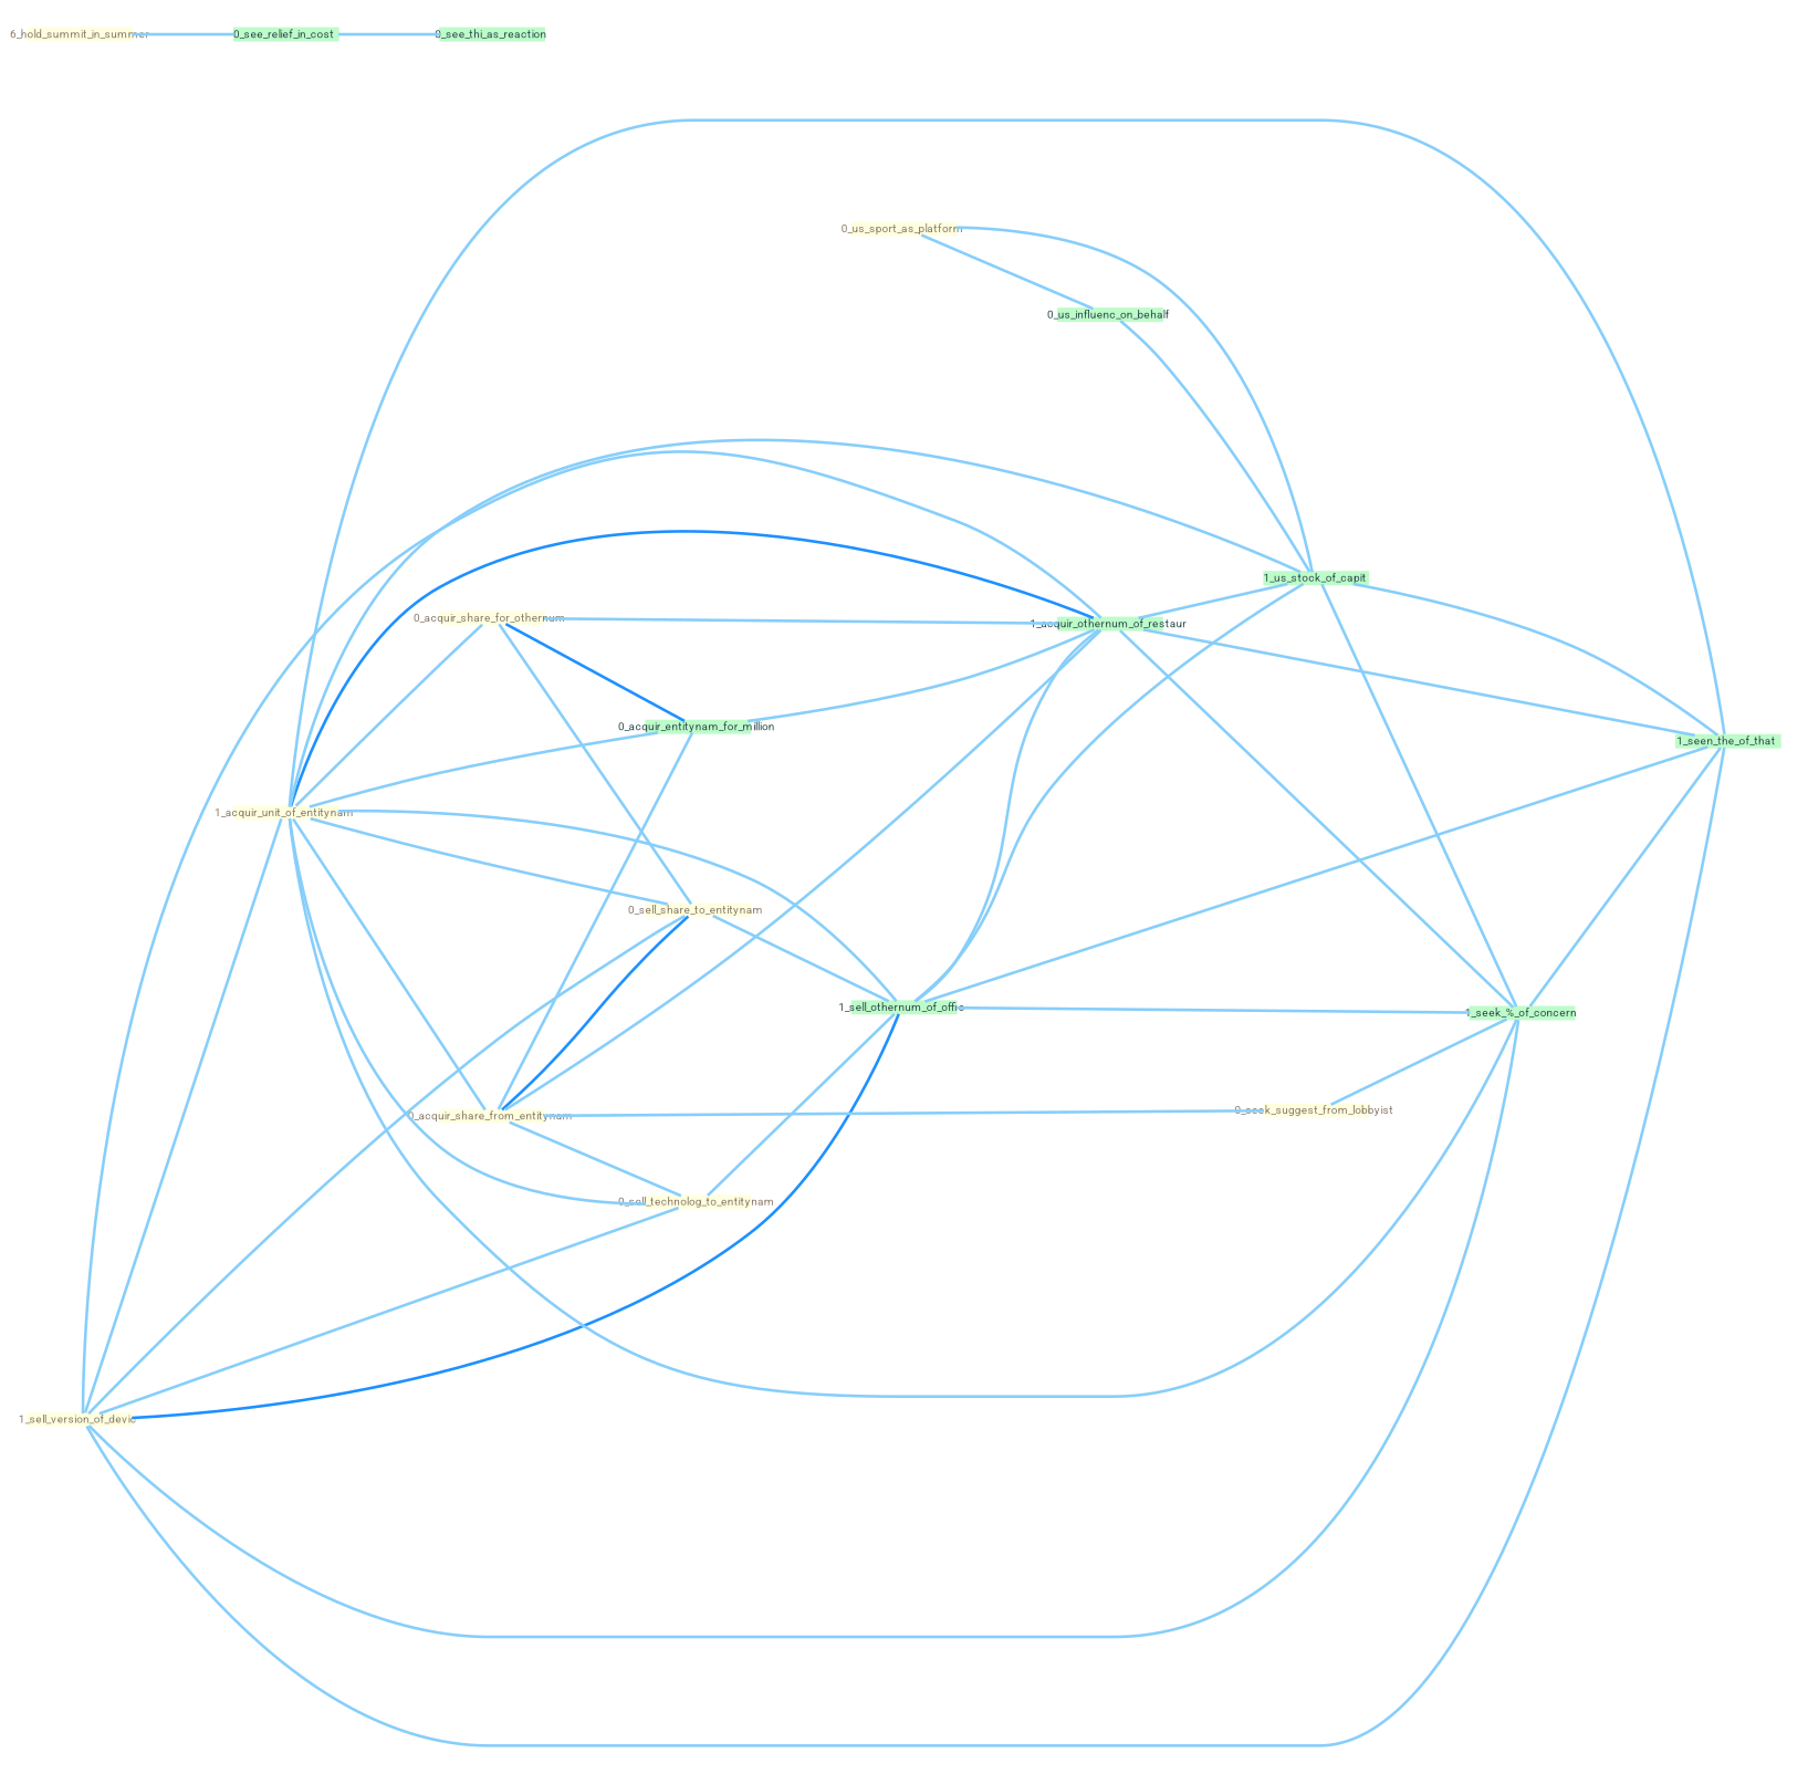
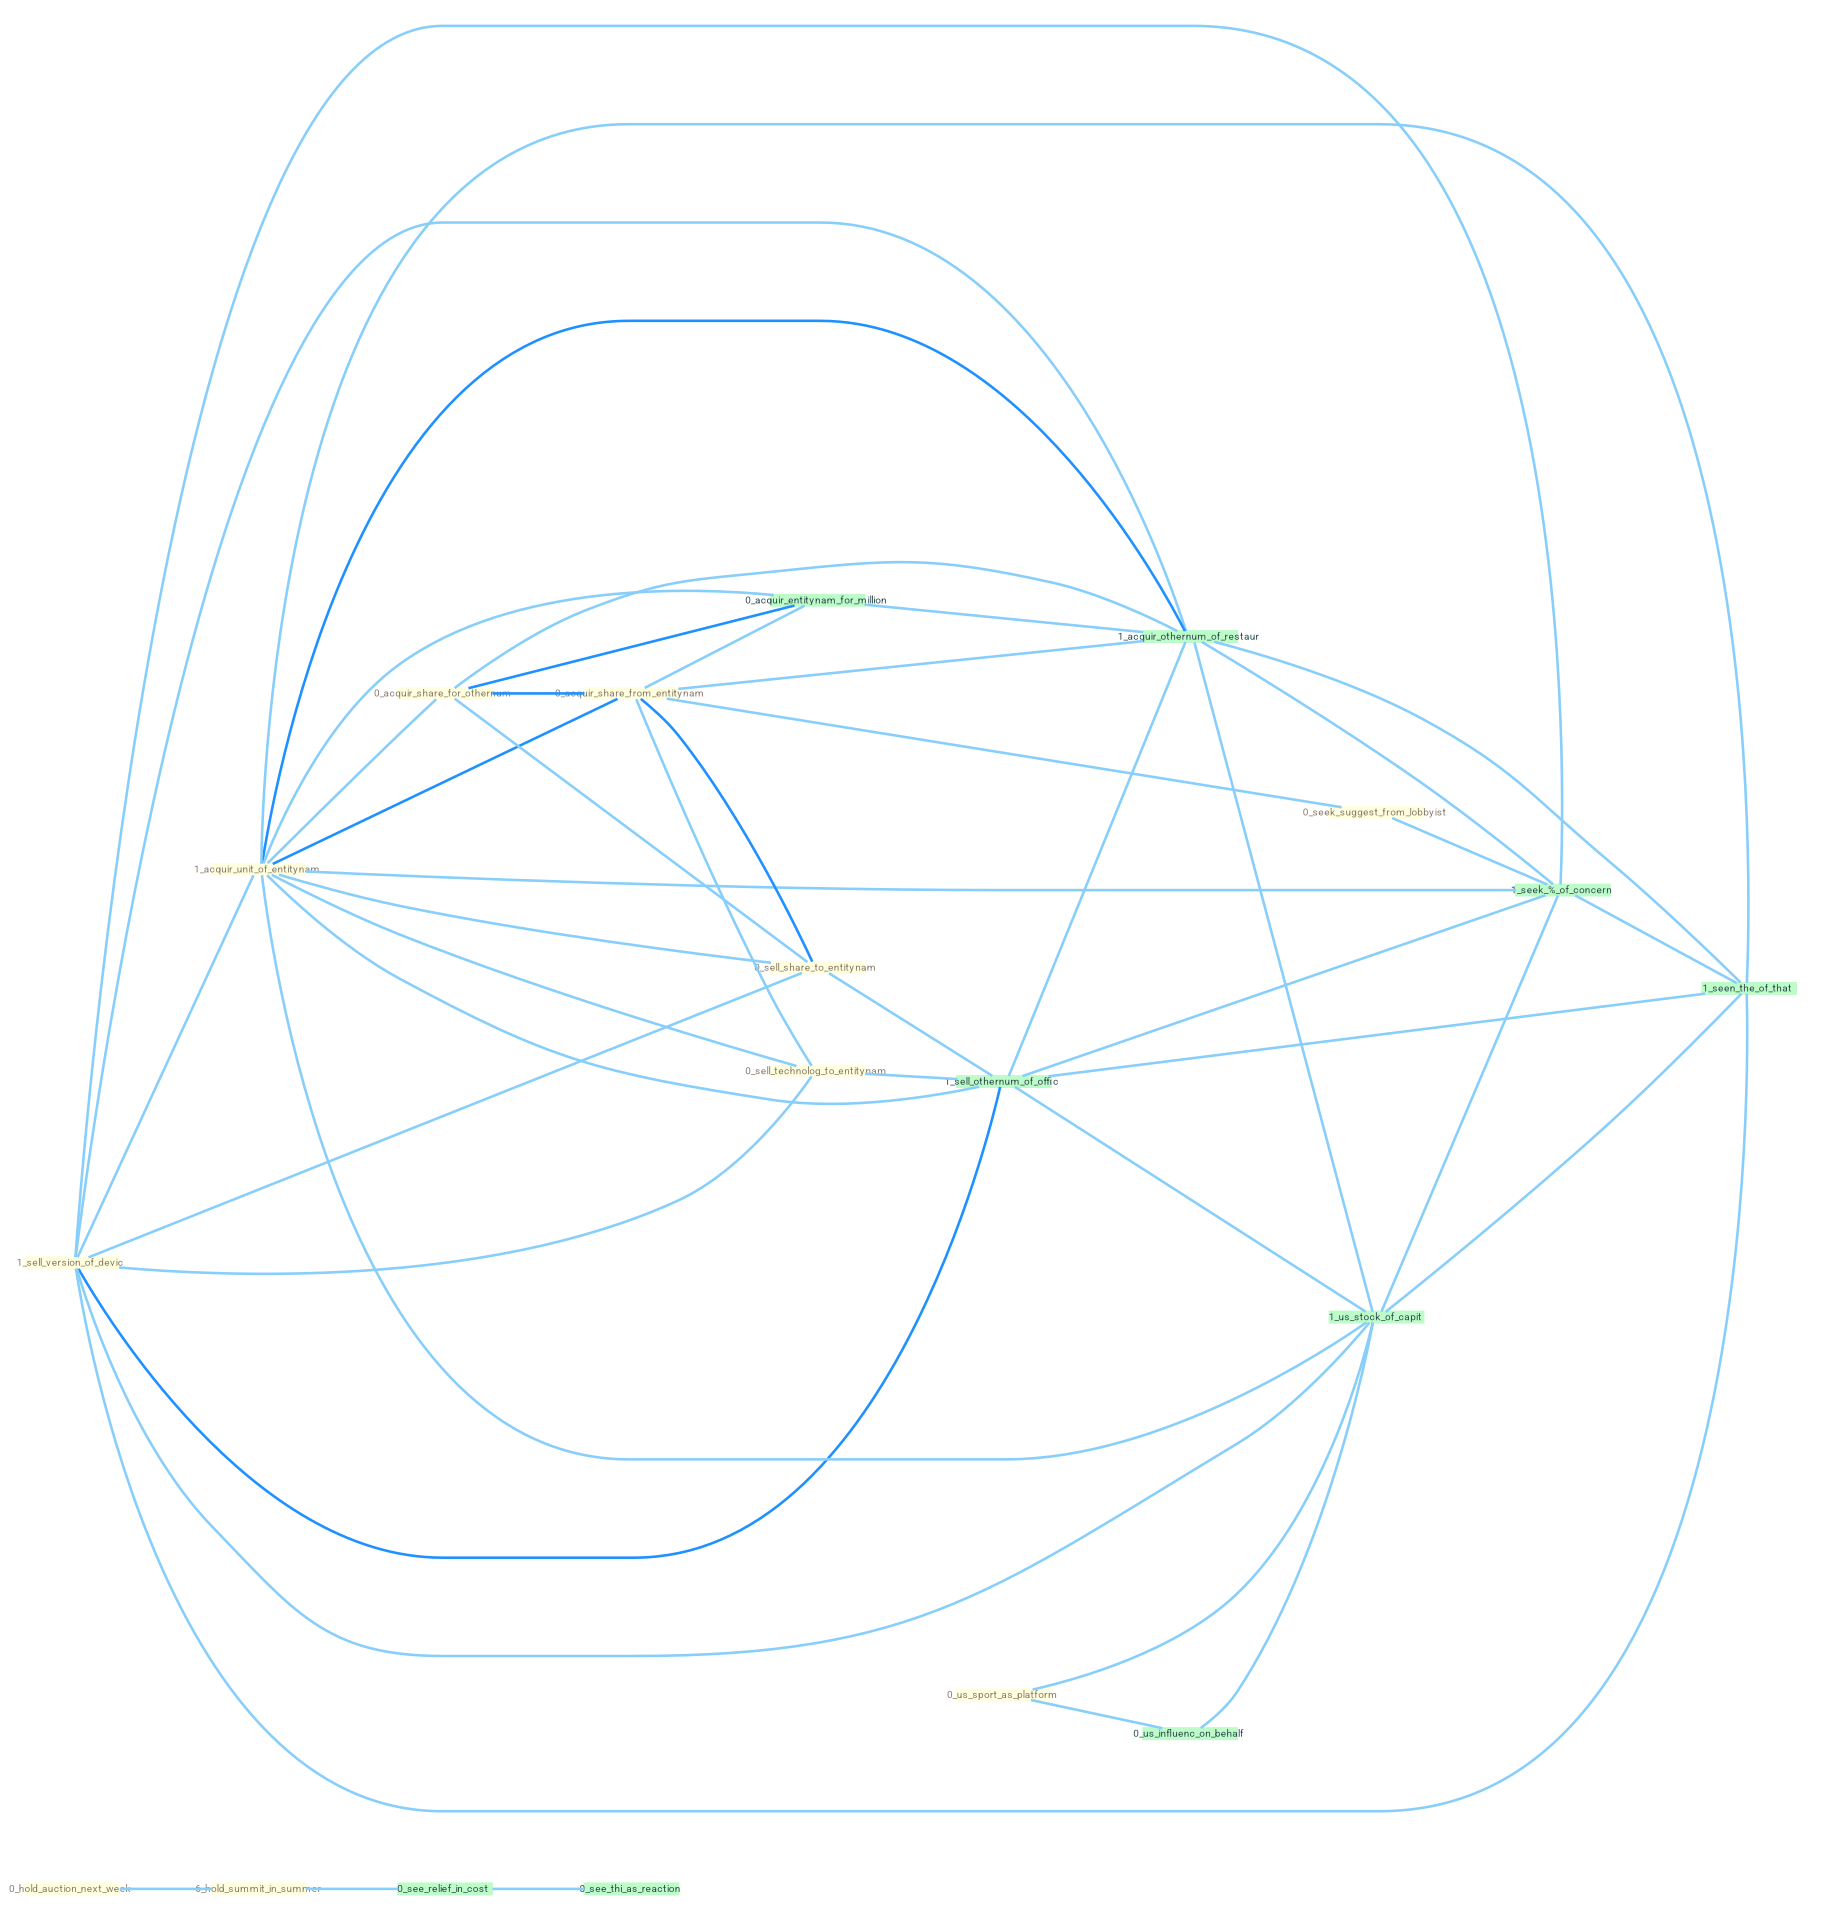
  graph {
    fontname=Roboto
    rankdir=LR
    node [color="#ffffe0" fixedsize=true fontcolor="#8b7d6b" fontname=Roboto fontsize=4 shape=polygon style=filled]
    edge [color="#87cefa" fontname=Roboto w=1]
+   "0_hold_auction_next_week " [height=.06 width=.5]
    "1_sell_version_of_devic " [height=.06 width=.5]
    n3 [height=.06 label="6_hold_summit_in_summer" width=.5]
    "1_acquir_unit_of_entitynam " [height=.06 width=.5]
    "0_acquir_share_for_othernum " [height=.06 width=.5]
    "0_acquir_share_from_entitynam " [height=.06 width=.5]
    "0_sell_technolog_to_entitynam " [height=.06 width=.5]
    "0_us_sport_as_platform " [height=.06 width=.5]
    "0_seek_suggest_from_lobbyist " [height=.06 width=.5]
    "0_sell_share_to_entitynam " [height=.06 width=.5]
    "1_sell_othernum_of_offic " [color="#BDFCC9" fontcolor="#2f4f4f" height=.06 width=.5]
    "1_acquir_othernum_of_restaur " [color="#BDFCC9" fontcolor="#2f4f4f" height=.06 width=.5]
    "1_us_stock_of_capit " [color="#BDFCC9" fontcolor="#2f4f4f" height=.06 width=.5]
    "1_seek_%_of_concern " [color="#BDFCC9" fontcolor="#2f4f4f" height=.06 width=.5]
    "1_seen_the_of_that " [color="#BDFCC9" fontcolor="#2f4f4f" height=.06 width=.5]
    "0_see_relief_in_cost " [color="#BDFCC9" fontcolor="#2f4f4f" height=.06 width=.5]
    "0_acquir_entitynam_for_million " [color="#BDFCC9" fontcolor="#2f4f4f" height=.06 width=.5]
    "0_us_influenc_on_behalf " [color="#BDFCC9" fontcolor="#2f4f4f" height=.06 width=.5]
    "0_see_thi_as_reaction " [color="#BDFCC9" fontcolor="#2f4f4f" height=.06 width=.5]
    subgraph sub_1 {
+     "0_hold_auction_next_week "
      "1_sell_version_of_devic "
      n3
      "1_acquir_unit_of_entitynam "
      "0_acquir_share_for_othernum "
      "0_acquir_share_from_entitynam "
      "0_sell_technolog_to_entitynam "
      "0_us_sport_as_platform "
      "0_seek_suggest_from_lobbyist "
      "0_sell_share_to_entitynam "
    }
    subgraph sub_2 {
    }
+   "0_hold_auction_next_week " -- n3
    "1_sell_version_of_devic " -- "1_acquir_unit_of_entitynam "
    "1_sell_version_of_devic " -- "0_sell_technolog_to_entitynam "
    "1_sell_version_of_devic " -- "0_sell_share_to_entitynam "
    "1_sell_version_of_devic " -- "1_sell_othernum_of_offic " [color="#1e90ff" w=2]
    "1_sell_version_of_devic " -- "1_acquir_othernum_of_restaur "
+   "1_sell_version_of_devic " -- "1_us_stock_of_capit "
    "1_sell_version_of_devic " -- "1_seek_%_of_concern "
    "1_sell_version_of_devic " -- "1_seen_the_of_that "
    n3 -- "0_see_relief_in_cost "
    "1_acquir_unit_of_entitynam " -- "0_acquir_share_for_othernum "
-   "1_acquir_unit_of_entitynam " -- "0_acquir_share_from_entitynam " [w=2]
+   "1_acquir_unit_of_entitynam " -- "0_acquir_share_from_entitynam " [color="#1e90ff" w=2]
    "1_acquir_unit_of_entitynam " -- "0_sell_technolog_to_entitynam "
    "1_acquir_unit_of_entitynam " -- "0_sell_share_to_entitynam "
    "1_acquir_unit_of_entitynam " -- "1_sell_othernum_of_offic "
    "1_acquir_unit_of_entitynam " -- "1_acquir_othernum_of_restaur " [color="#1e90ff" w=2]
    "1_acquir_unit_of_entitynam " -- "1_us_stock_of_capit "
    "1_acquir_unit_of_entitynam " -- "1_seek_%_of_concern "
    "1_acquir_unit_of_entitynam " -- "1_seen_the_of_that "
    "1_acquir_unit_of_entitynam " -- "0_acquir_entitynam_for_million "
+   "0_acquir_share_for_othernum " -- "0_acquir_share_from_entitynam " [color="#1e90ff" w=2]
    "0_acquir_share_for_othernum " -- "0_sell_share_to_entitynam "
    "0_acquir_share_for_othernum " -- "1_acquir_othernum_of_restaur "
    "0_acquir_share_for_othernum " -- "0_acquir_entitynam_for_million " [color="#1e90ff" w=2]
    "0_acquir_share_from_entitynam " -- "0_sell_technolog_to_entitynam "
    "0_acquir_share_from_entitynam " -- "0_seek_suggest_from_lobbyist "
    "0_acquir_share_from_entitynam " -- "0_sell_share_to_entitynam " [color="#1e90ff" w=2]
    "0_acquir_share_from_entitynam " -- "1_acquir_othernum_of_restaur "
    "0_acquir_share_from_entitynam " -- "0_acquir_entitynam_for_million "
    "0_sell_technolog_to_entitynam " -- "1_sell_othernum_of_offic "
    "0_us_sport_as_platform " -- "1_us_stock_of_capit "
    "0_us_sport_as_platform " -- "0_us_influenc_on_behalf "
    "0_seek_suggest_from_lobbyist " -- "1_seek_%_of_concern "
    "0_sell_share_to_entitynam " -- "1_sell_othernum_of_offic "
    "1_sell_othernum_of_offic " -- "1_acquir_othernum_of_restaur " [w=2]
    "1_sell_othernum_of_offic " -- "1_us_stock_of_capit "
    "1_sell_othernum_of_offic " -- "1_seek_%_of_concern "
    "1_sell_othernum_of_offic " -- "1_seen_the_of_that "
    "1_acquir_othernum_of_restaur " -- "1_us_stock_of_capit "
    "1_acquir_othernum_of_restaur " -- "1_seek_%_of_concern "
    "1_acquir_othernum_of_restaur " -- "1_seen_the_of_that "
    "1_us_stock_of_capit " -- "1_seek_%_of_concern "
    "1_us_stock_of_capit " -- "1_seen_the_of_that "
    "1_seek_%_of_concern " -- "1_seen_the_of_that "
    "0_see_relief_in_cost " -- "0_see_thi_as_reaction "
    "0_acquir_entitynam_for_million " -- "1_acquir_othernum_of_restaur "
    "0_us_influenc_on_behalf " -- "1_us_stock_of_capit "
  }
